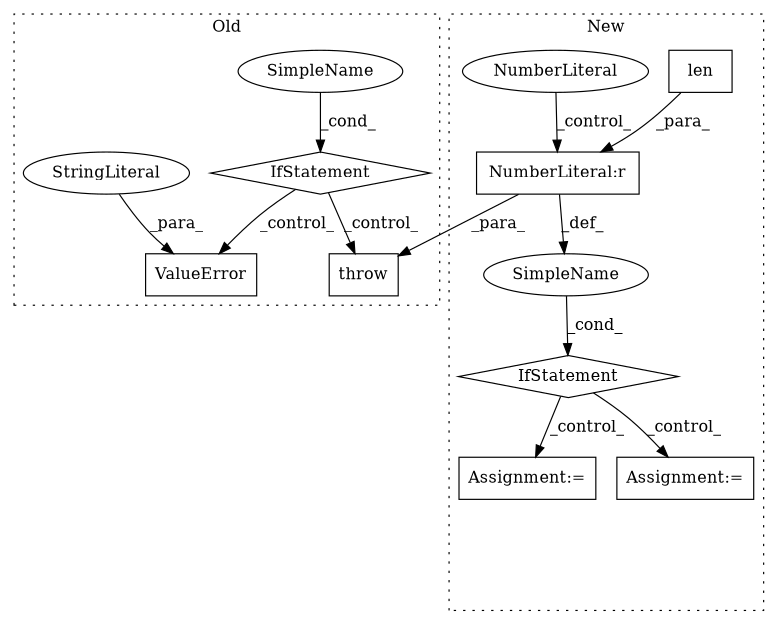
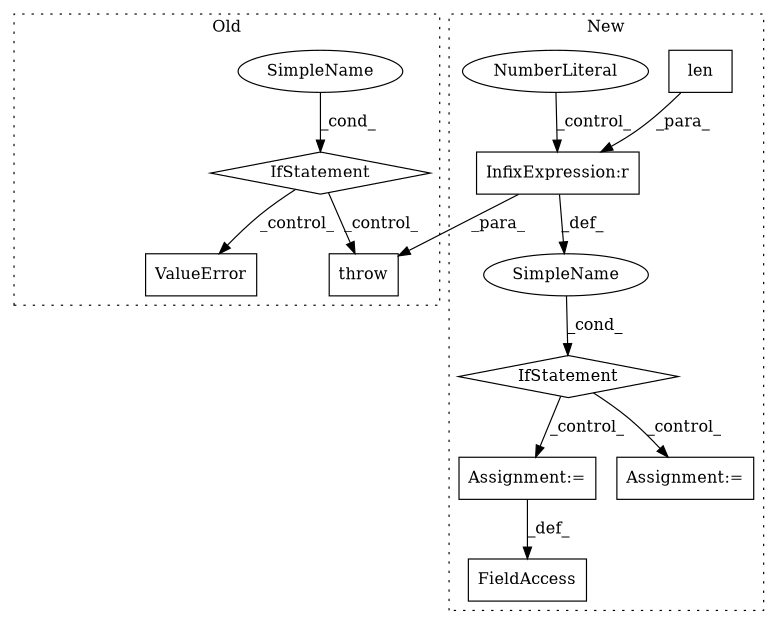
  digraph {
    node [a=25 l=1 shape=box]
    n1 [a=53 l=6 label=throw s=2187]
    n2 [l="8,2" label=IfStatement s="2128,2177" shape=diamond]
    n3 [a=42 label=SimpleName shape=ellipse l=""]
    n4 [a=32 l="11,1" label=ValueError s="2193,2249"]
-   n5 [a=45 l=45 label=StringLiteral s=2204 shape=ellipse]
    n6 [a=32 l="4,1" label=len s="2260,2280"]
-   n7 [a=27 l=4 label="NumberLiteral:r" s=2303]
+   n7 [a=27 l=4 label="InfixExpression:r" s=2303]
    n8 [l="4,2" label=IfStatement s="2287,2308" shape=diamond]
    n9 [a=34 label=NumberLiteral s=2307 shape=ellipse]
    n10 [a=7 label="Assignment:=" s=2326]
    n11 [a=42 label=SimpleName shape=ellipse l=""]
    n12 [a=7 label="Assignment:=" s=2344]
+   n13 [a=22 l=8 label=FieldAccess s=2318]
    subgraph cluster_1 {
      label=Old
      style=dotted
      n1
      n2
      n3
      n4
-     n5
    }
    subgraph cluster_2 {
      label=New
      style=dotted
      n6
      n7
      n8
      n9
      n10
      n11
      n12
+     n13
    }
    n2 -> n1 [label=_control_]
    n2 -> n4 [label=_control_]
    n3 -> n2 [label=_cond_]
-   n5 -> n4 [label=_para_]
    n6 -> n7 [label=_para_]
    n7 -> n1 [label=_para_]
    n7 -> n11 [label=_def_]
    n8 -> n10 [label=_control_]
    n8 -> n12 [label=_control_]
    n9 -> n7 [label=_control_]
+   n10 -> n13 [label=_def_]
    n11 -> n8 [label=_cond_]
  }
